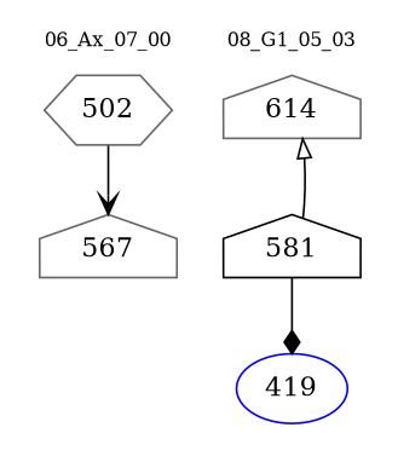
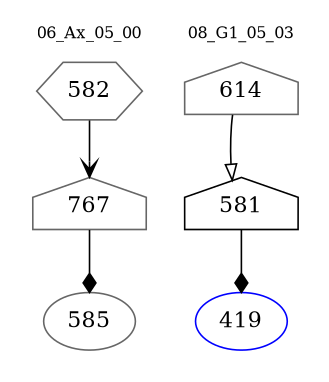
  digraph {
    node [color=gray40 shape=house]
    edge [arrowhead=diamond color=black]
-   n1 [label=502 shape=hexagon]
-   n2 [label=567]
+   n1 [label=582 shape=hexagon]
+   n2 [label=767]
+   n3 [label=585 shape=ellipse]
    n4 [label=614]
    n5 [color=black label=581]
    n6 [color=blue label=419 shape=ellipse]
    subgraph cluster_1 {
      color=white
      fontsize=10
-     label="06_Ax_07_00"
+     label="06_Ax_05_00"
      n1
      n2
+     n3
    }
    subgraph cluster_2 {
      color=white
      fontsize=10
      label="08_G1_05_03"
      n4
      n5
      n6
    }
    n1 -> n2 [arrowhead=vee]
-   n5 -> n4 [arrowhead=onormal]
+   n2 -> n3
+   n4 -> n5 [arrowhead=onormal]
    n5 -> n6
  }
